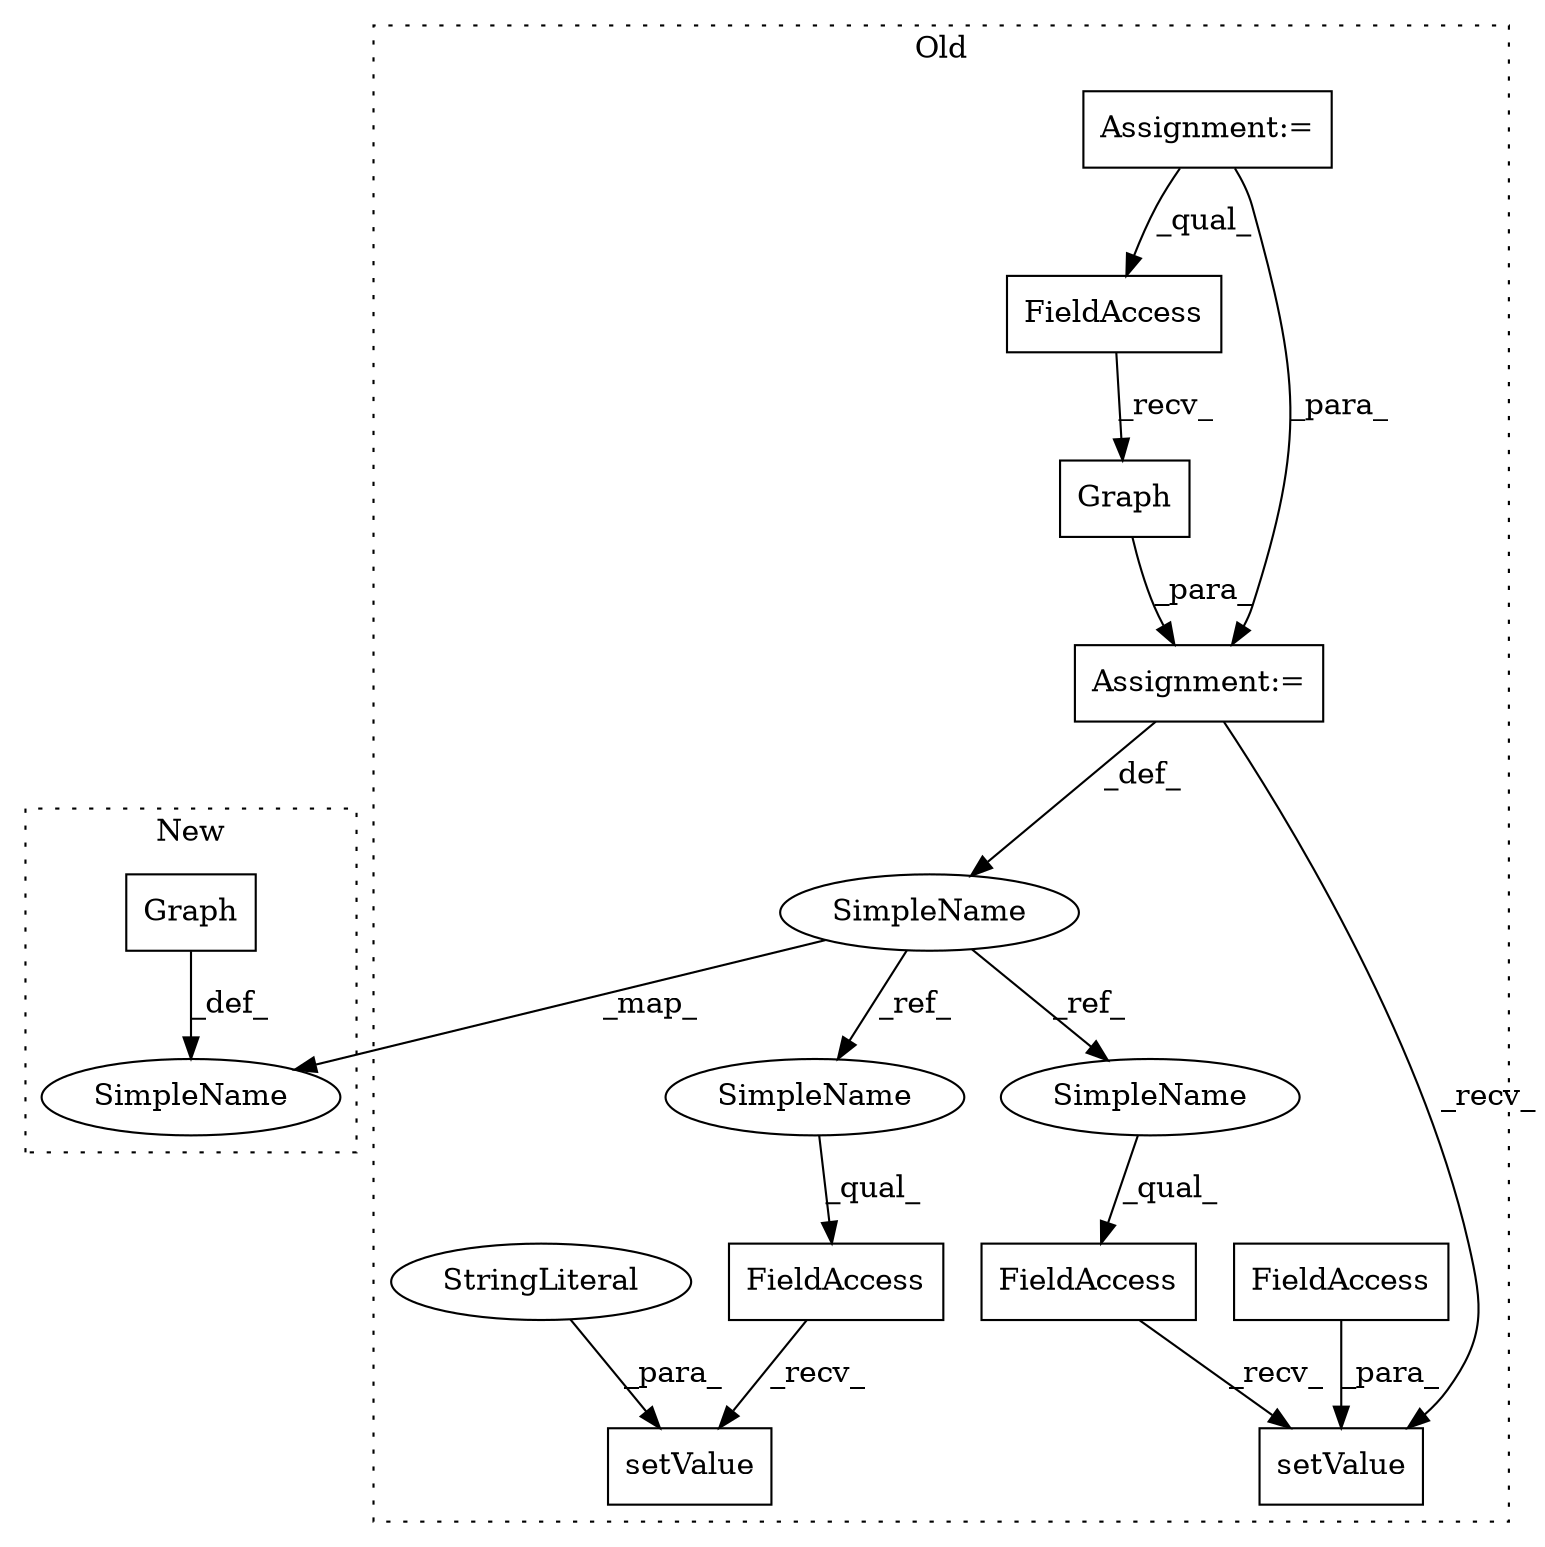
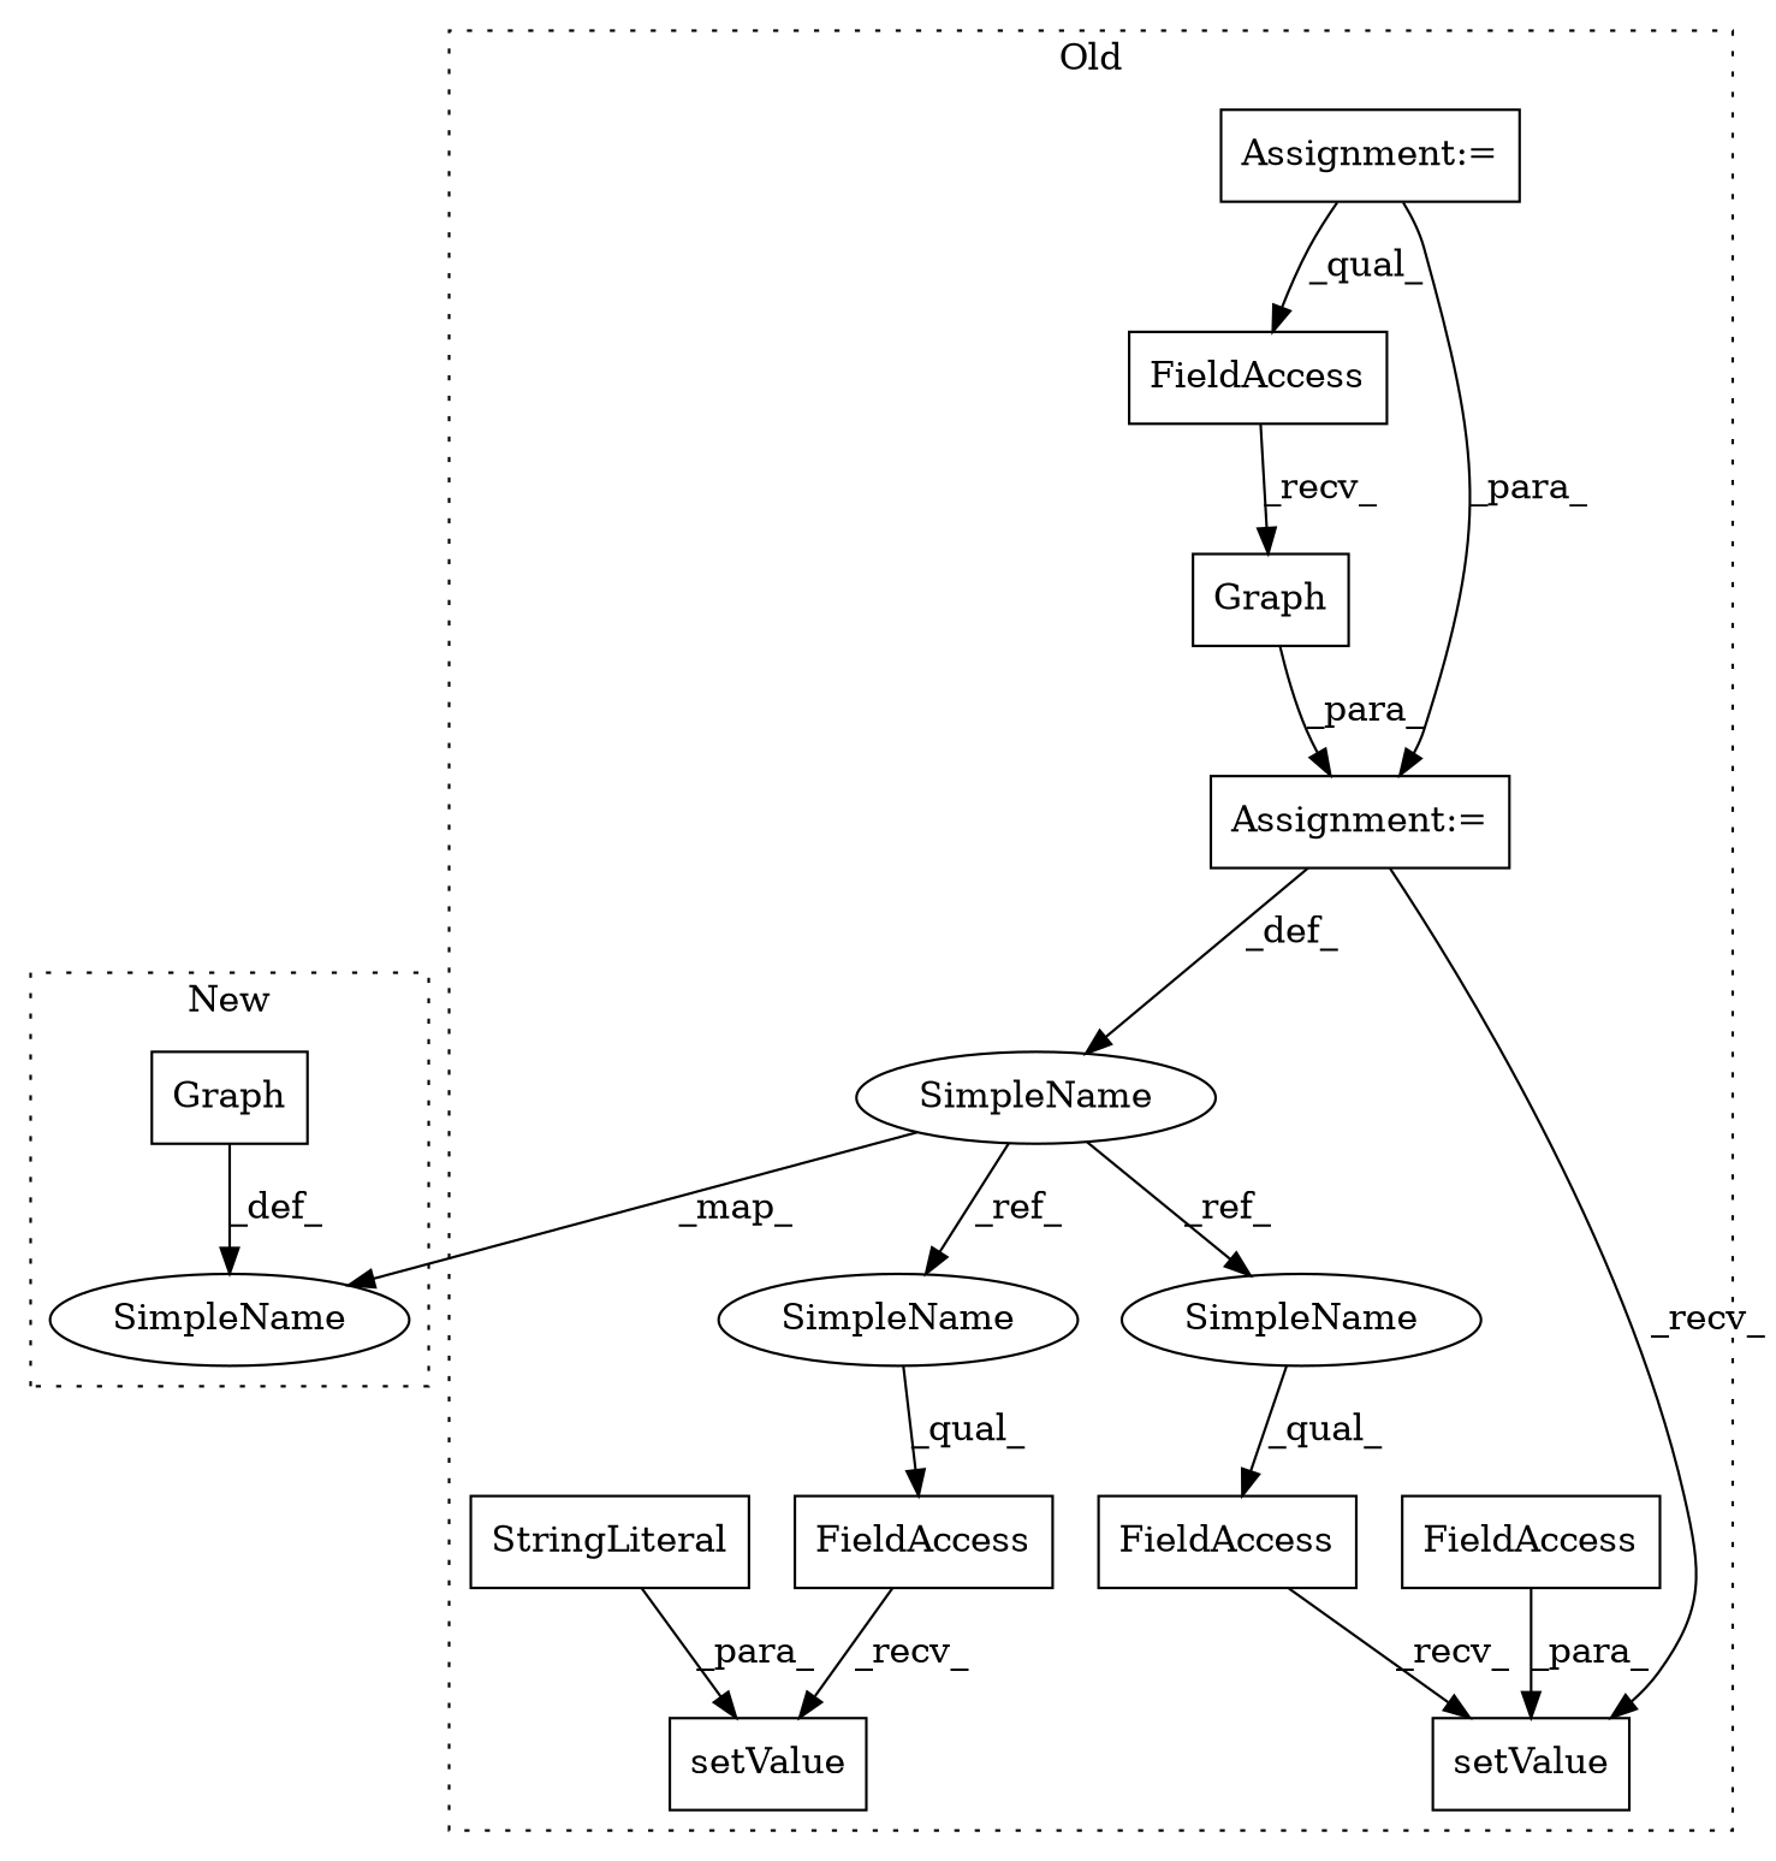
  digraph {
    node [a=32 l=6 s=30721 shape=box]
    n1 [l="9,1" label=setValue s="30847,30882"]
    n2 [l=7 label="Graph" s=30626]
    n3 [a=22 l=18 label=FieldAccess]
    n4 [a=42 label=SimpleName s=30639 shape=ellipse]
    n5 [a=22 l=23 label=FieldAccess s=30823]
    n6 [a=22 l=14 label=FieldAccess s=30611]
    n7 [l="9,1" label=setValue s="30740,30765"]
    n8 [a=7 l=1 label="Assignment:=" s=30610]
    n9 [a=7 l=8 label="Assignment:=" s=30340]
-   n10 [a=45 l=26 label=StringLiteral s=30856 shape=ellipse]
+   n10 [a=45 l=26 label=StringLiteral s=30856]
    n11 [a=22 l=16 label=FieldAccess s=30749]
    n12 [a=42 label=SimpleName shape=ellipse]
    n13 [a=42 label=SimpleName s=30823 shape=ellipse]
    n14 [l=7 label="Graph" s=29886]
    n15 [a=42 label=SimpleName s=29847 shape=ellipse]
    subgraph cluster_1 {
      label=Old
      style=dotted
      n1
      n2
      n3
      n4
      n5
      n6
      n7
      n8
      n9
      n10
      n11
      n12
      n13
    }
    subgraph cluster_2 {
      label=New
      style=dotted
      n14
      n15
    }
    n2 -> n8 [label=_para_]
    n3 -> n7 [label=_recv_]
    n4 -> n12 [label=_ref_]
    n4 -> n13 [label=_ref_]
    n4 -> n15 [label=_map_]
    n5 -> n1 [label=_recv_]
    n6 -> n2 [label=_recv_]
    n8 -> n4 [label=_def_]
    n8 -> n7 [label=_recv_]
    n9 -> n6 [label=_qual_]
    n9 -> n8 [label=_para_]
    n10 -> n1 [label=_para_]
    n11 -> n7 [label=_para_]
    n12 -> n3 [label=_qual_]
    n13 -> n5 [label=_qual_]
    n14 -> n15 [label=_def_]
  }
